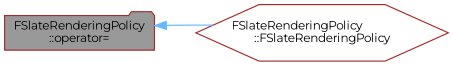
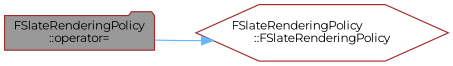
  digraph {
    rankdir=LR
    fontname=Montserrat
    node [color=brown fontname=Montserrat fontsize=10 style=filled]
    n1 [fillcolor=grey60 fontcolor=black height=0.2 label="FSlateRenderingPolicy\l::operator=" shape=folder width=0.4]
    n2 [fillcolor=white height=0.2 label="FSlateRenderingPolicy\l::FSlateRenderingPolicy" shape=hexagon width=0.4]
-   n2 -> n1 [color=steelblue1 fontname=Montserrat fontsize=10 labelfontname=Helvetica labelfontsize=10 style=solid]
+   n1 -> n2 [color=steelblue1 fontname=Montserrat fontsize=10 labelfontname=Helvetica labelfontsize=10 style=solid]
  }
